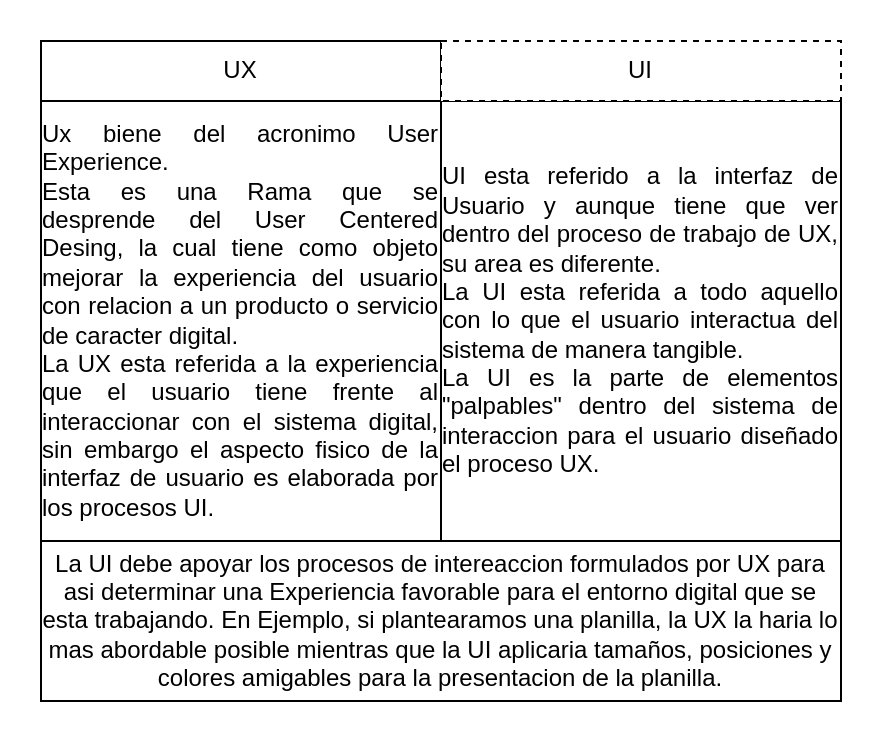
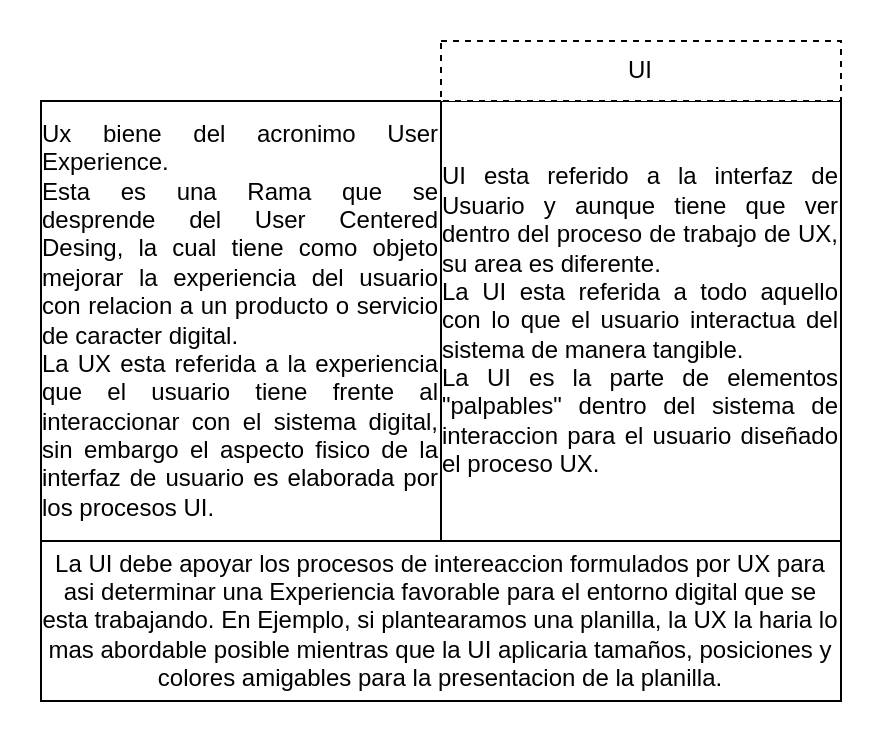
  <mxCell id="0" />
  <mxCell id="1" parent="0" />
  <mxCell id="2" value="&lt;div style=&quot;text-align: justify&quot;&gt;&lt;span&gt;Ux biene del acronimo User Experience.&lt;/span&gt;&lt;/div&gt;&lt;div style=&quot;text-align: justify&quot;&gt;&lt;span&gt;Esta es una Rama que se desprende del User Centered Desing, la cual tiene como objeto mejorar la experiencia del usuario con relacion a un producto o servicio de caracter digital.&lt;/span&gt;&lt;/div&gt;&lt;div style=&quot;text-align: justify&quot;&gt;&lt;span&gt;La UX esta referida a la experiencia que el usuario tiene frente al interaccionar con el sistema digital, sin embargo el aspecto fisico de la interfaz de usuario es elaborada por los procesos UI.&lt;/span&gt;&lt;/div&gt;" style="rounded=0;whiteSpace=wrap;html=1;" vertex="1" parent="1"><mxGeometry x="20" y="50" width="200" height="220" as="geometry" /></mxCell>
- <mxCell id="3" value="UX" style="rounded=0;whiteSpace=wrap;html=1;" vertex="1" parent="1"><mxGeometry x="20" y="20" width="200" height="30" as="geometry" /></mxCell>
  <mxCell id="4" value="&lt;div style=&quot;text-align: justify&quot;&gt;&lt;span&gt;UI esta referido a la interfaz de Usuario y aunque tiene que ver dentro del proceso de trabajo de UX, su area es diferente.&lt;/span&gt;&lt;/div&gt;&lt;div style=&quot;text-align: justify&quot;&gt;&lt;span&gt;La UI esta referida a todo aquello con lo que el usuario interactua del sistema de manera tangible.&lt;/span&gt;&lt;/div&gt;&lt;div style=&quot;text-align: justify&quot;&gt;&lt;span&gt;La UI es la parte de elementos &quot;palpables&quot; dentro del sistema de interaccion para el usuario diseñado el proceso UX.&lt;/span&gt;&lt;/div&gt;" style="rounded=0;whiteSpace=wrap;html=1;" vertex="1" parent="1"><mxGeometry x="220" y="50" width="200" height="220" as="geometry" /></mxCell>
  <mxCell id="5" value="UI" style="rounded=0;whiteSpace=wrap;html=1;dashed=1;" vertex="1" parent="1"><mxGeometry x="220" y="20" width="200" height="30" as="geometry" /></mxCell>
  <mxCell id="6" value="La UI debe apoyar los procesos de intereaccion formulados por UX para asi determinar una Experiencia favorable para el entorno digital que se esta trabajando. En Ejemplo, si plantearamos una planilla, la UX la haria lo mas abordable posible mientras que la UI aplicaria tamaños, posiciones y colores amigables para la presentacion de la planilla." style="rounded=0;whiteSpace=wrap;html=1;" vertex="1" parent="1"><mxGeometry x="20" y="270" width="400" height="80" as="geometry" /></mxCell>
